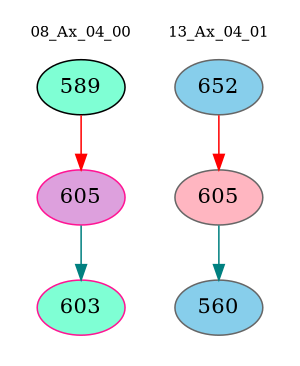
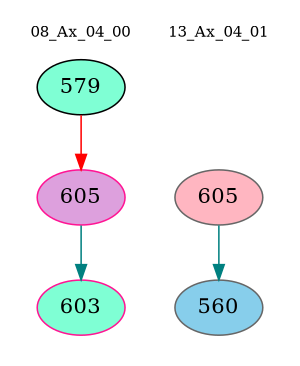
  digraph {
    node [color=gray40 fillcolor=aquamarine style=filled]
    edge [color=red]
-   n1 [color=black label=589]
+   n1 [color=black label=579]
    n2 [color=deeppink fillcolor=plum label=605]
    n3 [color=deeppink label=603]
-   n4 [fillcolor=skyblue label=652]
    n5 [fillcolor=lightpink label=605]
    n6 [fillcolor=skyblue label=560]
    subgraph cluster_1 {
      color=white
      fontsize=10
      label="08_Ax_04_00"
      n1
      n2
      n3
    }
    subgraph cluster_2 {
      color=white
      fontsize=10
      label="13_Ax_04_01"
-     n4
      n5
      n6
    }
    n1 -> n2
    n2 -> n3 [color=teal]
-   n4 -> n5
    n5 -> n6 [color=teal]
  }
